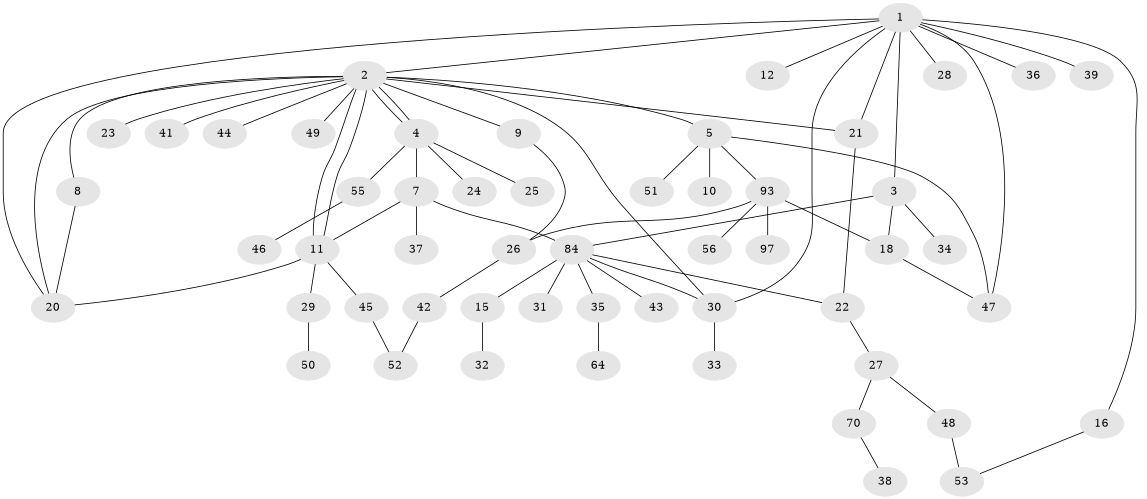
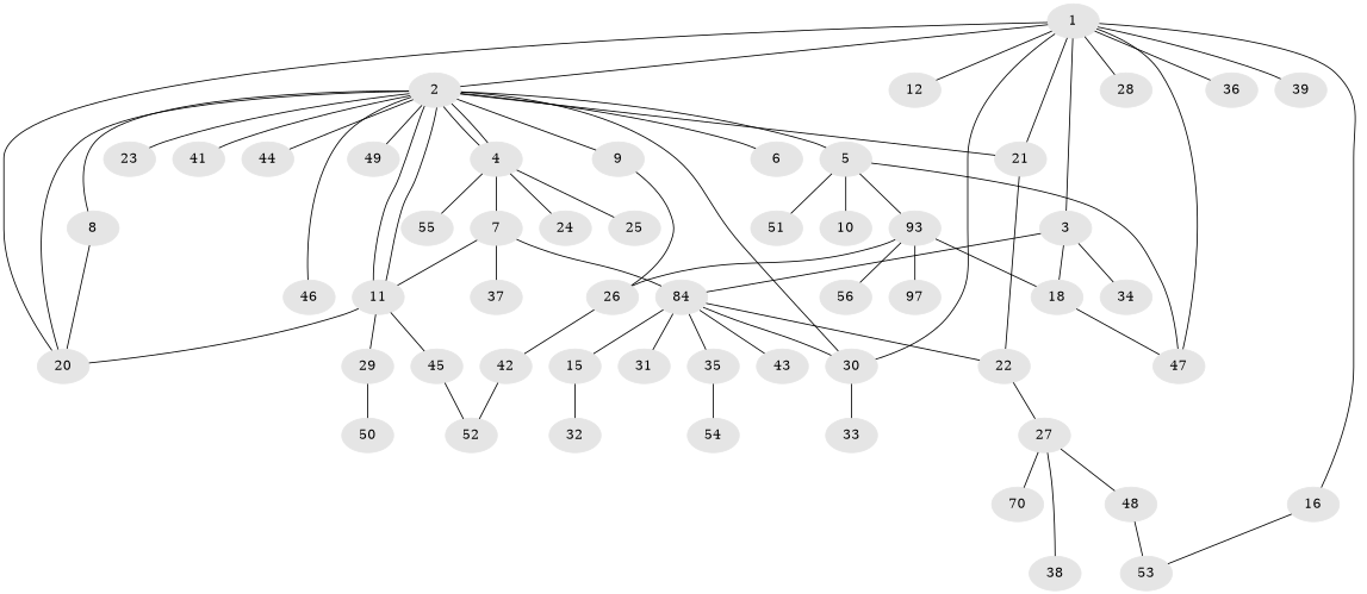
  graph {
    node [color=gray90 style=filled]
    1
    2
    3
    12
    16
    20
    21
    28
    30
    36
    39
    47
    4
    5
+   6
    8
    9
    11
    23
    41
    44
    46
    49
    n24 [label=84]
    18
    34
    53
    22
    33
    7
    24
    25
    55
    10
    n35 [label=93]
    51
    26
    29
    45
    15
    31
    35
    43
    37
    n45 [label=97]
    56
    42
    50
    52
    32
    27
-   54 [label=64]
+   54
    38
    n54 [label=70]
    48
    1 -- 2
    1 -- 3
    1 -- 12
    1 -- 16
    1 -- 20
    1 -- 21
    1 -- 28
    1 -- 30
    1 -- 36
    1 -- 39
    1 -- 47
    2 -- 20
    2 -- 21
    2 -- 30
    2 -- 4
    2 -- 4
    2 -- 5
+   2 -- 6
    2 -- 8
    2 -- 9
    2 -- 11
    2 -- 11
    2 -- 23
    2 -- 41
    2 -- 44
-   55 -- 46
+   2 -- 46
    2 -- 49
    3 -- n24
    3 -- 18
    3 -- 34
    16 -- 53
    21 -- 22
    30 -- 33
    4 -- 7
    4 -- 24
    4 -- 25
    4 -- 55
    5 -- 47
    5 -- 10
    5 -- n35
    5 -- 51
    8 -- 20
    9 -- 26
    11 -- 20
    11 -- 29
    11 -- 45
    n24 -- 30
    n24 -- 22
    n24 -- 15
    n24 -- 31
    n24 -- 35
    n24 -- 43
    18 -- 47
    22 -- 27
    7 -- 11
    7 -- n24
    7 -- 37
    n35 -- 18
    n35 -- 26
    n35 -- n45
    n35 -- 56
    26 -- 42
    29 -- 50
    45 -- 52
    15 -- 32
    35 -- 54
    42 -- 52
-   n54 -- 38
+   27 -- 38
    27 -- n54
    27 -- 48
    48 -- 53
  }
